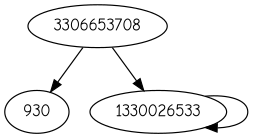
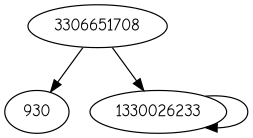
  digraph {
    fontname="Comic Neue"
    node [fontname="Comic Neue"]
    edge [fontname="Comic Neue"]
-   3306653708
+   3306653708 [label=3306651708]
    930
-   1330026533
+   1330026533 [label=1330026233]
    3306653708 -> 930
    3306653708 -> 1330026533
    1330026533 -> 1330026533
  }
